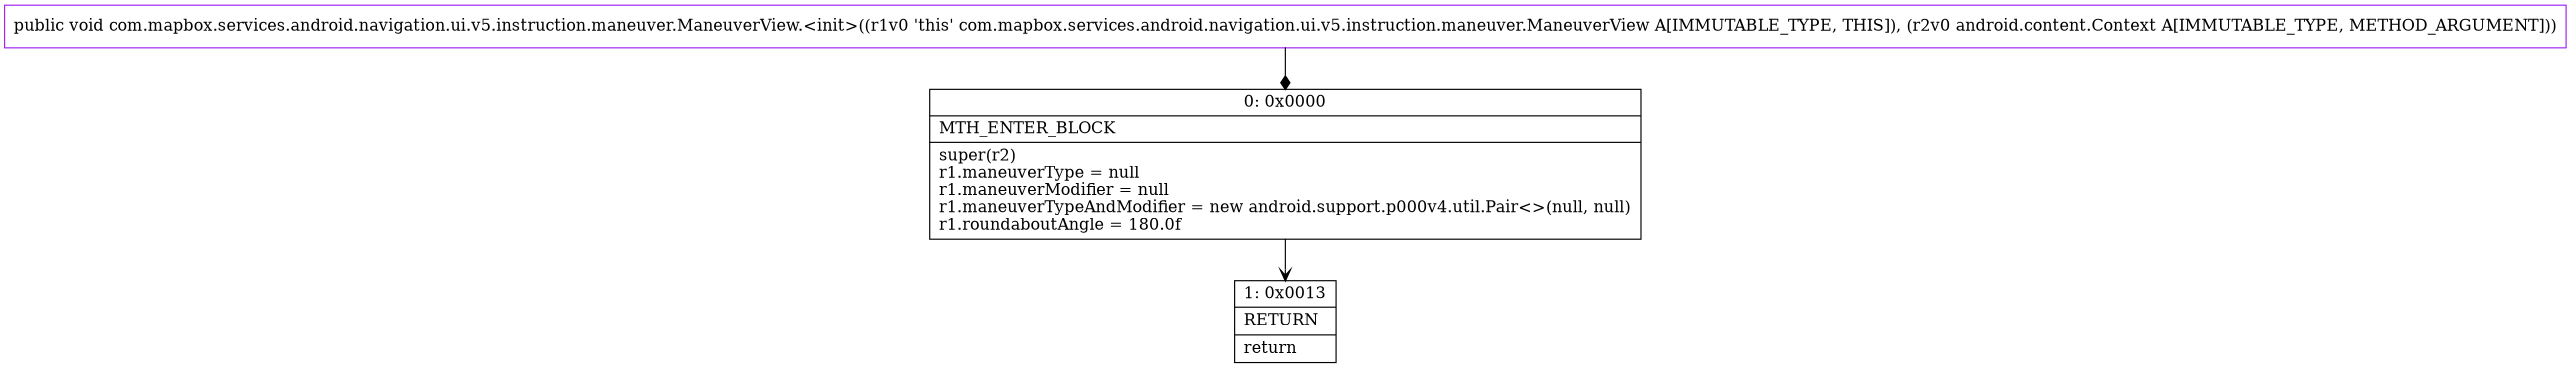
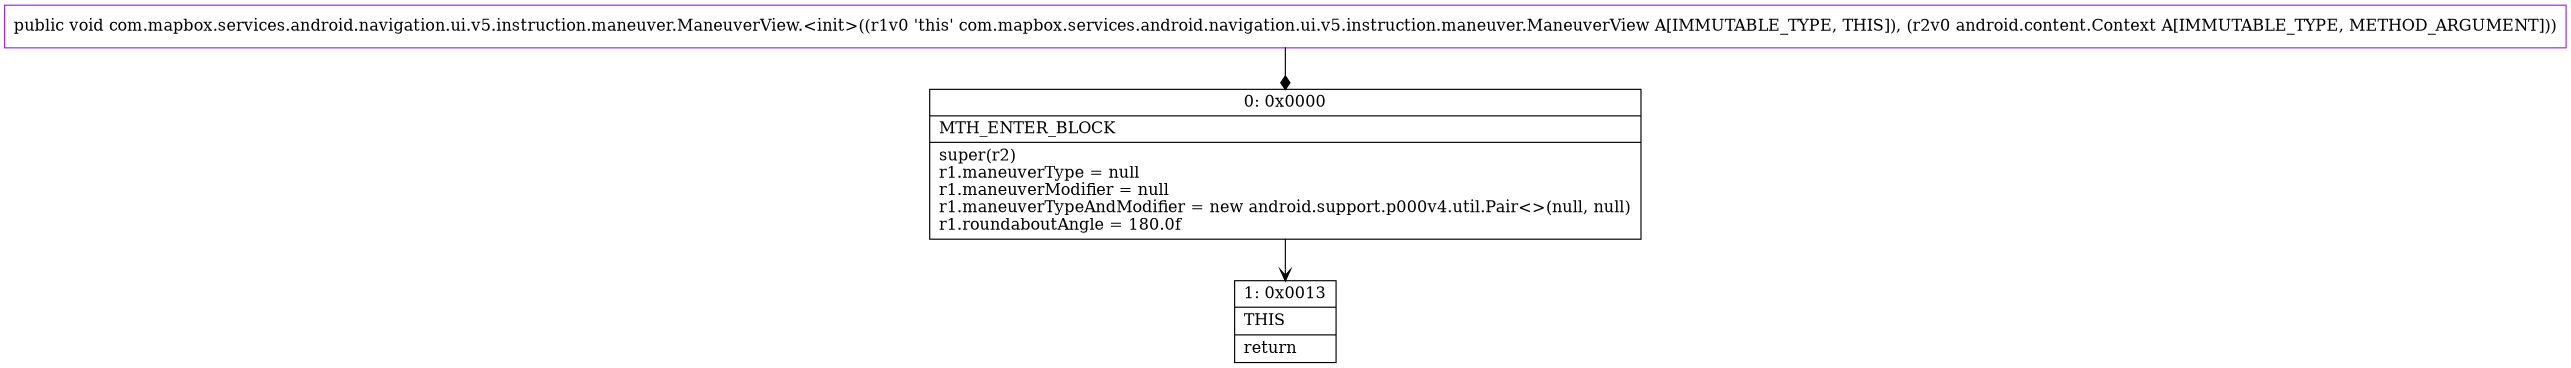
  digraph {
    node [shape=record color=black]
    n1 [label="{0\:\ 0x0000|MTH_ENTER_BLOCK\l|super(r2)\lr1.maneuverType = null\lr1.maneuverModifier = null\lr1.maneuverTypeAndModifier = new android.support.p000v4.util.Pair\<\>(null, null)\lr1.roundaboutAngle = 180.0f\l}"]
-   n2 [label="{1\:\ 0x0013|RETURN\l|return\l}"]
+   n2 [label="{1\:\ 0x0013|THIS\l|return\l}"]
    n3 [label="{public void com.mapbox.services.android.navigation.ui.v5.instruction.maneuver.ManeuverView.\<init\>((r1v0 'this' com.mapbox.services.android.navigation.ui.v5.instruction.maneuver.ManeuverView A[IMMUTABLE_TYPE, THIS]), (r2v0 android.content.Context A[IMMUTABLE_TYPE, METHOD_ARGUMENT])) }" color=purple]
    n1 -> n2 [arrowhead=vee]
    n3 -> n1 [arrowhead=diamond]
  }
